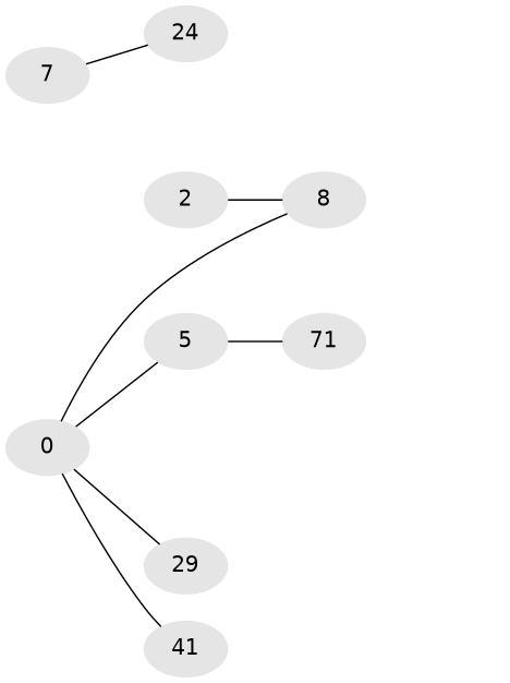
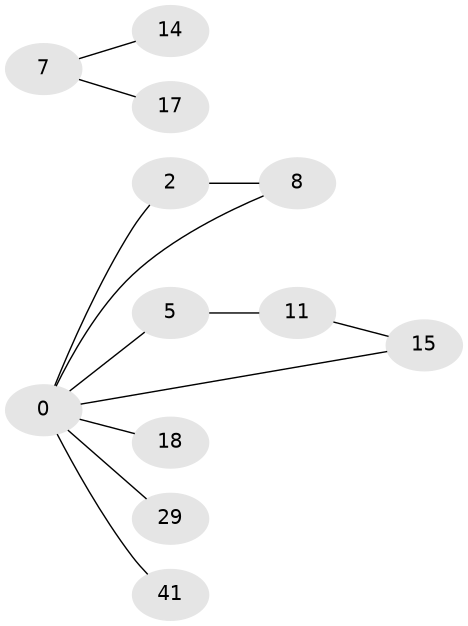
  graph {
    fontname="DejaVu Sans"
    rankdir=LR
    node [color=gray90 fontname="DejaVu Sans" style=filled]
    edge [fontname="DejaVu Sans" weight=1.0]
    n1 [label=0]
    2
    5
    8
+   15
+   18
    n7 [label=29]
    n8 [label=41]
-   11 [label=71]
+   11
    7
-   14 [label=24]
+   14
+   17
+   n1 -- 2
    n1 -- 5
    n1 -- 8
+   n1 -- 15
+   n1 -- 18 [weight=2.0]
    n1 -- n7
    n1 -- n8
    2 -- 8 [weight=2.0]
    5 -- 11
+   11 -- 15
    7 -- 14
+   7 -- 17
  }
